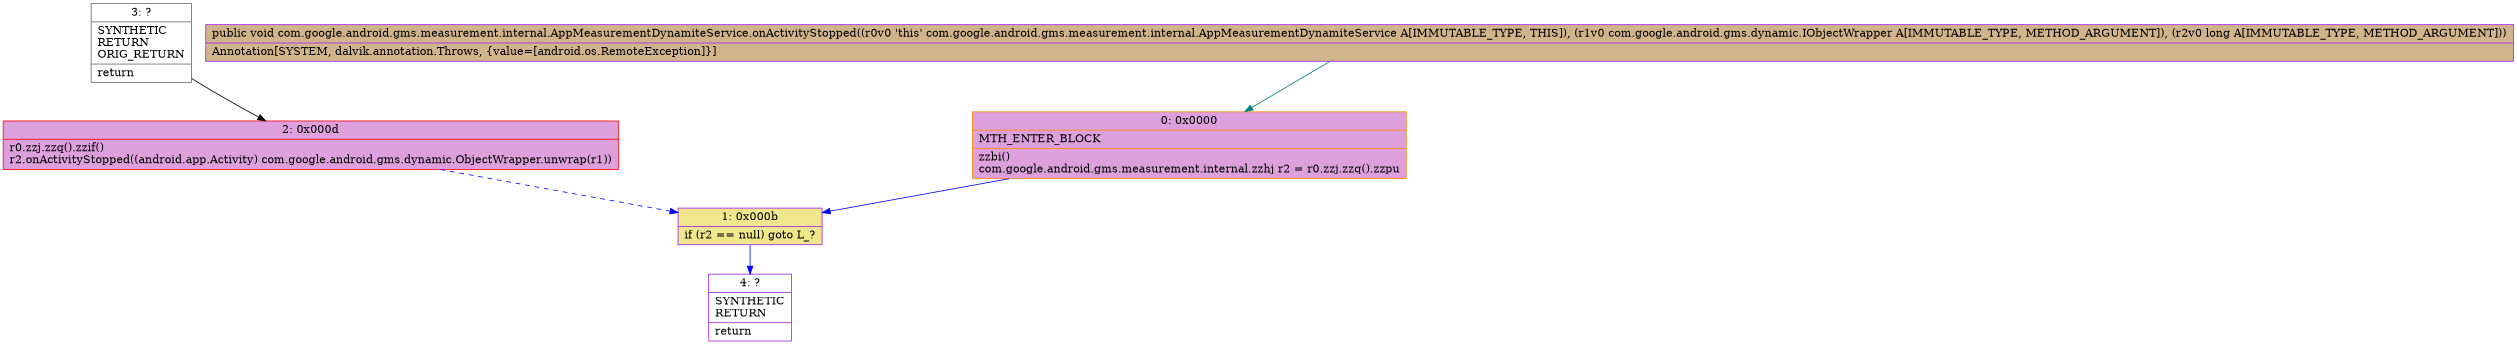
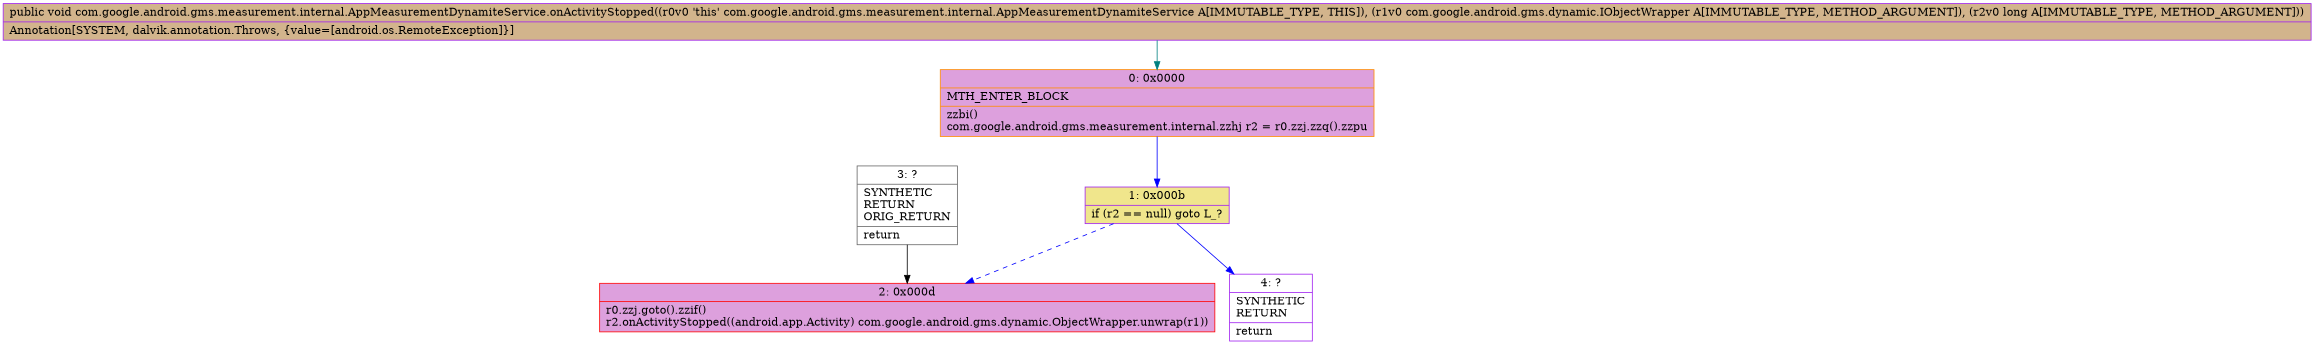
  digraph {
    node [color=purple fillcolor=plum shape=record style=filled]
    edge [color=blue]
    n1 [color=darkorange label="{0\:\ 0x0000|MTH_ENTER_BLOCK\l|zzbi()\lcom.google.android.gms.measurement.internal.zzhj r2 = r0.zzj.zzq().zzpu\l}"]
    n2 [fillcolor=khaki label="{1\:\ 0x000b|if (r2 == null) goto L_?\l}"]
-   n3 [color=red label="{2\:\ 0x000d|r0.zzj.zzq().zzif()\lr2.onActivityStopped((android.app.Activity) com.google.android.gms.dynamic.ObjectWrapper.unwrap(r1))\l}"]
+   n3 [color=red label="{2\:\ 0x000d|r0.zzj.goto().zzif()\lr2.onActivityStopped((android.app.Activity) com.google.android.gms.dynamic.ObjectWrapper.unwrap(r1))\l}"]
    n4 [fillcolor=white label="{4\:\ ?|SYNTHETIC\lRETURN\l|return\l}"]
    n5 [color=gray40 fillcolor=white label="{3\:\ ?|SYNTHETIC\lRETURN\lORIG_RETURN\l|return\l}"]
    n6 [fillcolor=tan label="{public void com.google.android.gms.measurement.internal.AppMeasurementDynamiteService.onActivityStopped((r0v0 'this' com.google.android.gms.measurement.internal.AppMeasurementDynamiteService A[IMMUTABLE_TYPE, THIS]), (r1v0 com.google.android.gms.dynamic.IObjectWrapper A[IMMUTABLE_TYPE, METHOD_ARGUMENT]), (r2v0 long A[IMMUTABLE_TYPE, METHOD_ARGUMENT]))  | Annotation[SYSTEM, dalvik.annotation.Throws, \{value=[android.os.RemoteException]\}]\l}"]
    n1 -> n2
-   n3 -> n2 [style=dashed]
+   n2 -> n3 [style=dashed]
    n2 -> n4
    n5 -> n3 [color=black]
    n6 -> n1 [color=teal]
  }
